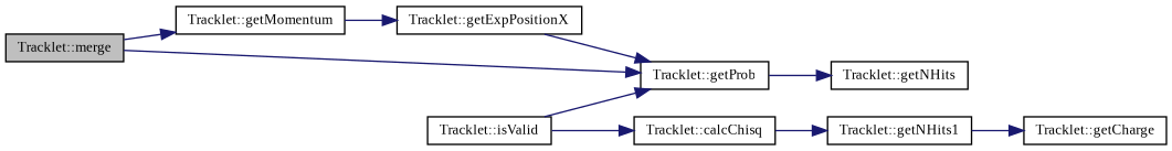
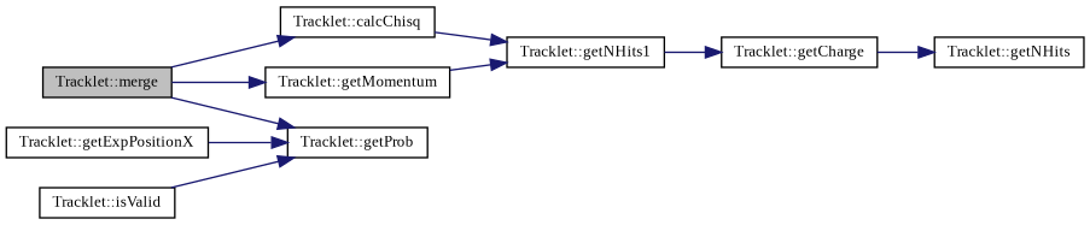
  digraph {
    fontname="Liberation Serif"
    rankdir=LR
    node [color=black fontname="Liberation Serif" fontsize=10 shape=record]
    edge [color=midnightblue fontname="Liberation Serif" fontsize=10 labelfontname=FreeSans labelfontsize=10 style=solid]
    n1 [fillcolor=grey75 fontcolor=black height=0.2 label="Tracklet::merge" style=filled width=0.4]
    n2 [height=0.2 label="Tracklet::calcChisq" width=0.4]
    n3 [height=0.2 label="Tracklet::getMomentum" width=0.4]
    n4 [height=0.2 label="Tracklet::getProb" width=0.4]
    n5 [height=0.2 label="Tracklet::getNHits1" width=0.4]
    n6 [height=0.2 label="Tracklet::getExpPositionX" width=0.4]
    n7 [height=0.2 label="Tracklet::isValid" width=0.4]
    n8 [height=0.2 label="Tracklet::getCharge" width=0.4]
    n9 [height=0.2 label="Tracklet::getNHits" width=0.4]
-   n7 -> n2
+   n1 -> n2
    n1 -> n3
    n1 -> n4
    n2 -> n5
-   n3 -> n6
-   n4 -> n9
+   n3 -> n5
+   n8 -> n9
    n5 -> n8
    n6 -> n4
    n7 -> n4
  }
